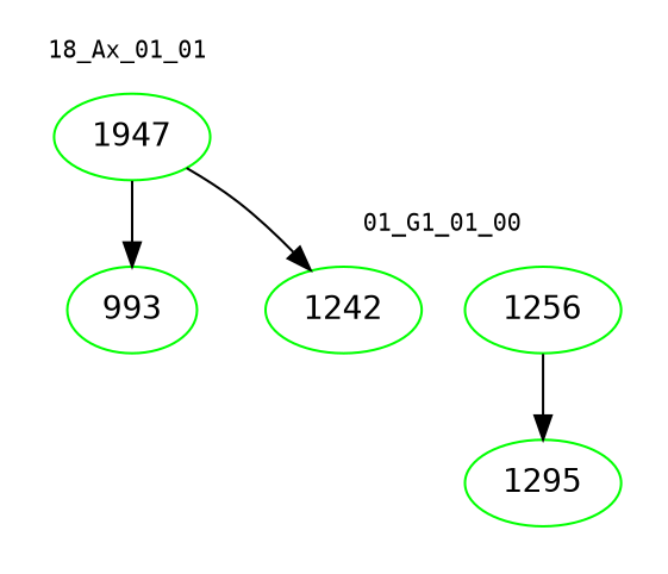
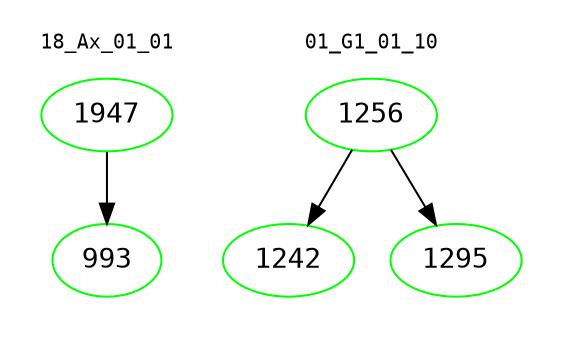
  digraph {
    fontname="DejaVu Sans Mono"
    node [color=green fontname="DejaVu Sans Mono"]
    edge [color=black fontname="DejaVu Sans Mono"]
    n1 [label=1947]
    n2 [label=993]
    n3 [label=1256]
    n4 [label=1242]
    n5 [label=1295]
    subgraph cluster_1 {
      color=white
      fontsize=10
      label="18_Ax_01_01"
      n1
      n2
    }
    subgraph cluster_2 {
      color=white
      fontsize=10
-     label="01_G1_01_00"
+     label="01_G1_01_10"
      n3
      n4
      n5
    }
    n1 -> n2
-   n1 -> n4
+   n3 -> n4
    n3 -> n5
  }
